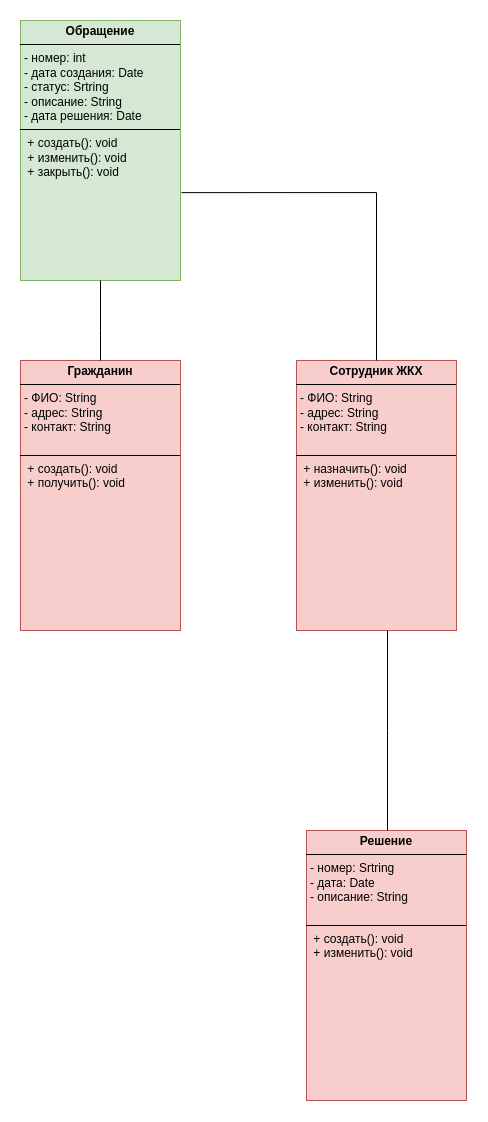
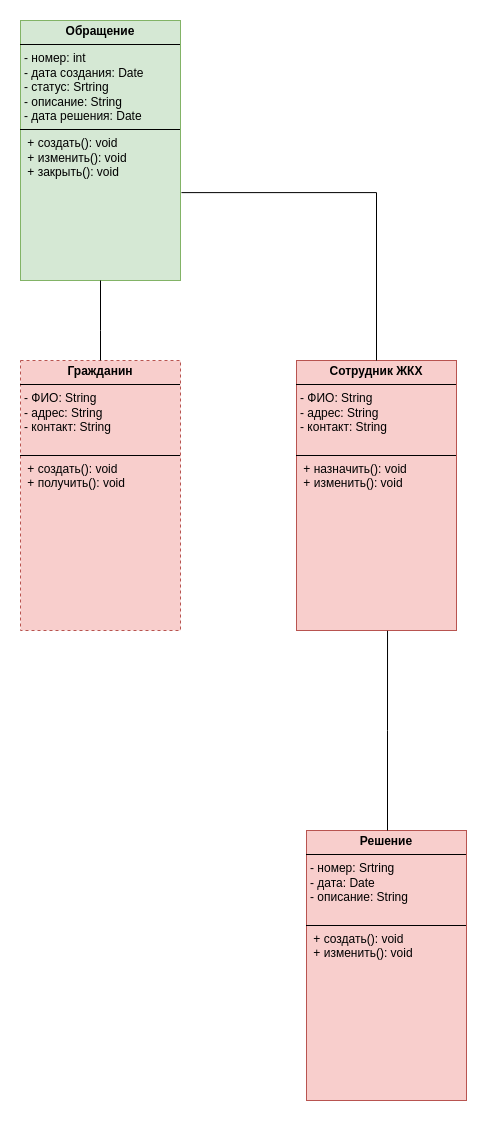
  <mxCell id="0" />
  <mxCell id="1" parent="0" />
  <mxCell id="2" value="&lt;p style=&quot;margin:0px;margin-top:4px;text-align:center;&quot;&gt;&lt;b&gt;Обращение&lt;/b&gt;&lt;/p&gt;&lt;hr size=&quot;1&quot; style=&quot;border-style:solid;&quot;&gt;&lt;p style=&quot;margin:0px;margin-left:4px;&quot;&gt;- номер: int&lt;/p&gt;&lt;p style=&quot;margin:0px;margin-left:4px;&quot;&gt;- дата создания: Date&lt;/p&gt;&lt;p style=&quot;margin:0px;margin-left:4px;&quot;&gt;- статус: Srtring&lt;/p&gt;&lt;p style=&quot;margin:0px;margin-left:4px;&quot;&gt;- описание: String&amp;nbsp;&lt;/p&gt;&lt;p style=&quot;margin:0px;margin-left:4px;&quot;&gt;- дата решения: Date&lt;/p&gt;&lt;hr size=&quot;1&quot; style=&quot;border-style:solid;&quot;&gt;&lt;p style=&quot;margin:0px;margin-left:4px;&quot;&gt;&amp;nbsp;+ создать(): void&amp;nbsp;&lt;/p&gt;&lt;p style=&quot;margin:0px;margin-left:4px;&quot;&gt;&amp;nbsp;+ изменить(): void&lt;/p&gt;&lt;p style=&quot;margin:0px;margin-left:4px;&quot;&gt;&lt;span style=&quot;background-color: initial;&quot;&gt;&amp;nbsp;+ закрыть(): void&amp;nbsp;&lt;/span&gt;&amp;nbsp;&lt;/p&gt;" style="verticalAlign=top;align=left;overflow=fill;html=1;whiteSpace=wrap;fillColor=#d5e8d4;strokeColor=#82b366;" vertex="1" parent="1"><mxGeometry x="20" y="20" width="160" height="260" as="geometry" /></mxCell>
- <mxCell id="3" value="&lt;p style=&quot;margin:0px;margin-top:4px;text-align:center;&quot;&gt;&lt;b&gt;Гражданин&lt;/b&gt;&lt;/p&gt;&lt;hr size=&quot;1&quot; style=&quot;border-style:solid;&quot;&gt;&lt;p style=&quot;margin:0px;margin-left:4px;&quot;&gt;&lt;span style=&quot;background-color: initial;&quot;&gt;- ФИО: String&lt;/span&gt;&lt;/p&gt;&lt;p style=&quot;margin:0px;margin-left:4px;&quot;&gt;&lt;span style=&quot;background-color: initial;&quot;&gt;- адрес: String&lt;/span&gt;&lt;/p&gt;&lt;p style=&quot;margin:0px;margin-left:4px;&quot;&gt;&lt;span style=&quot;background-color: initial;&quot;&gt;- контакт: String&lt;/span&gt;&lt;/p&gt;&lt;p style=&quot;margin:0px;margin-left:4px;&quot;&gt;&lt;span style=&quot;background-color: initial;&quot;&gt;&lt;br&gt;&lt;/span&gt;&lt;/p&gt;&lt;hr size=&quot;1&quot; style=&quot;border-style:solid;&quot;&gt;&lt;p style=&quot;margin:0px;margin-left:4px;&quot;&gt;&amp;nbsp;+ создать(): void&amp;nbsp;&lt;/p&gt;&lt;p style=&quot;margin:0px;margin-left:4px;&quot;&gt;&amp;nbsp;+ получить(): void&lt;/p&gt;&lt;p style=&quot;margin:0px;margin-left:4px;&quot;&gt;&lt;span style=&quot;background-color: initial;&quot;&gt;&amp;nbsp;&amp;nbsp;&lt;/span&gt;&amp;nbsp;&lt;/p&gt;" style="verticalAlign=top;align=left;overflow=fill;html=1;whiteSpace=wrap;fillColor=#f8cecc;strokeColor=#b85450;" vertex="1" parent="1"><mxGeometry x="20" y="360" width="160" height="270" as="geometry" /></mxCell>
+ <mxCell id="3" value="&lt;p style=&quot;margin:0px;margin-top:4px;text-align:center;&quot;&gt;&lt;b&gt;Гражданин&lt;/b&gt;&lt;/p&gt;&lt;hr size=&quot;1&quot; style=&quot;border-style:solid;&quot;&gt;&lt;p style=&quot;margin:0px;margin-left:4px;&quot;&gt;&lt;span style=&quot;background-color: initial;&quot;&gt;- ФИО: String&lt;/span&gt;&lt;/p&gt;&lt;p style=&quot;margin:0px;margin-left:4px;&quot;&gt;&lt;span style=&quot;background-color: initial;&quot;&gt;- адрес: String&lt;/span&gt;&lt;/p&gt;&lt;p style=&quot;margin:0px;margin-left:4px;&quot;&gt;&lt;span style=&quot;background-color: initial;&quot;&gt;- контакт: String&lt;/span&gt;&lt;/p&gt;&lt;p style=&quot;margin:0px;margin-left:4px;&quot;&gt;&lt;span style=&quot;background-color: initial;&quot;&gt;&lt;br&gt;&lt;/span&gt;&lt;/p&gt;&lt;hr size=&quot;1&quot; style=&quot;border-style:solid;&quot;&gt;&lt;p style=&quot;margin:0px;margin-left:4px;&quot;&gt;&amp;nbsp;+ создать(): void&amp;nbsp;&lt;/p&gt;&lt;p style=&quot;margin:0px;margin-left:4px;&quot;&gt;&amp;nbsp;+ получить(): void&lt;/p&gt;&lt;p style=&quot;margin:0px;margin-left:4px;&quot;&gt;&lt;span style=&quot;background-color: initial;&quot;&gt;&amp;nbsp;&amp;nbsp;&lt;/span&gt;&amp;nbsp;&lt;/p&gt;" style="verticalAlign=top;align=left;overflow=fill;html=1;whiteSpace=wrap;fillColor=#f8cecc;strokeColor=#b85450;dashed=1;" vertex="1" parent="1"><mxGeometry x="20" y="360" width="160" height="270" as="geometry" /></mxCell>
  <mxCell id="4" value="" style="endArrow=none;html=1;edgeStyle=orthogonalEdgeStyle;rounded=0;exitX=0.5;exitY=1;exitDx=0;exitDy=0;entryX=0.5;entryY=0;entryDx=0;entryDy=0;" edge="1" parent="1" source="2" target="3"><mxGeometry relative="1" as="geometry"><mxPoint x="96" y="300" as="sourcePoint" /><mxPoint x="156" y="340" as="targetPoint" /><Array as="points"><mxPoint x="100" y="330" /><mxPoint x="100" y="330" /></Array></mxGeometry></mxCell>
  <mxCell id="5" value="&lt;p style=&quot;margin:0px;margin-top:4px;text-align:center;&quot;&gt;&lt;b&gt;Сотрудник ЖКХ&lt;/b&gt;&lt;/p&gt;&lt;hr size=&quot;1&quot; style=&quot;border-style:solid;&quot;&gt;&lt;p style=&quot;margin:0px;margin-left:4px;&quot;&gt;&lt;span style=&quot;background-color: initial;&quot;&gt;- ФИО: String&lt;/span&gt;&lt;/p&gt;&lt;p style=&quot;margin:0px;margin-left:4px;&quot;&gt;&lt;span style=&quot;background-color: initial;&quot;&gt;- адрес: String&lt;/span&gt;&lt;/p&gt;&lt;p style=&quot;margin:0px;margin-left:4px;&quot;&gt;&lt;span style=&quot;background-color: initial;&quot;&gt;- контакт: String&lt;/span&gt;&lt;/p&gt;&lt;p style=&quot;margin:0px;margin-left:4px;&quot;&gt;&lt;span style=&quot;background-color: initial;&quot;&gt;&lt;br&gt;&lt;/span&gt;&lt;/p&gt;&lt;hr size=&quot;1&quot; style=&quot;border-style:solid;&quot;&gt;&lt;p style=&quot;margin:0px;margin-left:4px;&quot;&gt;&amp;nbsp;+ назначить(): void&amp;nbsp;&lt;/p&gt;&lt;p style=&quot;margin:0px;margin-left:4px;&quot;&gt;&amp;nbsp;+ изменить(): void&lt;/p&gt;&lt;p style=&quot;margin:0px;margin-left:4px;&quot;&gt;&lt;span style=&quot;background-color: initial;&quot;&gt;&amp;nbsp;&amp;nbsp;&lt;/span&gt;&amp;nbsp;&lt;/p&gt;" style="verticalAlign=top;align=left;overflow=fill;html=1;whiteSpace=wrap;fillColor=#f8cecc;strokeColor=#b85450;" vertex="1" parent="1"><mxGeometry x="296" y="360" width="160" height="270" as="geometry" /></mxCell>
  <mxCell id="6" value="" style="endArrow=none;html=1;edgeStyle=orthogonalEdgeStyle;rounded=0;entryX=0.5;entryY=0;entryDx=0;entryDy=0;exitX=1.006;exitY=0.662;exitDx=0;exitDy=0;exitPerimeter=0;" edge="1" parent="1" source="2" target="5"><mxGeometry relative="1" as="geometry"><mxPoint x="256" y="250" as="sourcePoint" /><mxPoint x="426" y="240" as="targetPoint" /><Array as="points"><mxPoint x="376" y="192" /></Array></mxGeometry></mxCell>
  <mxCell id="7" value="&lt;p style=&quot;margin:0px;margin-top:4px;text-align:center;&quot;&gt;&lt;b&gt;Решение&lt;/b&gt;&lt;/p&gt;&lt;hr size=&quot;1&quot; style=&quot;border-style:solid;&quot;&gt;&lt;p style=&quot;margin:0px;margin-left:4px;&quot;&gt;- номер: Srtring&lt;/p&gt;&lt;p style=&quot;margin:0px;margin-left:4px;&quot;&gt;- дата: Date&lt;/p&gt;&lt;p style=&quot;margin:0px;margin-left:4px;&quot;&gt;- описание: String&lt;/p&gt;&lt;p style=&quot;margin:0px;margin-left:4px;&quot;&gt;&lt;span style=&quot;background-color: initial;&quot;&gt;&lt;br&gt;&lt;/span&gt;&lt;/p&gt;&lt;hr size=&quot;1&quot; style=&quot;border-style:solid;&quot;&gt;&lt;p style=&quot;margin:0px;margin-left:4px;&quot;&gt;&amp;nbsp;+ создать(): void&amp;nbsp;&lt;/p&gt;&lt;p style=&quot;margin:0px;margin-left:4px;&quot;&gt;&amp;nbsp;+ изменить(): void&lt;/p&gt;&lt;p style=&quot;margin:0px;margin-left:4px;&quot;&gt;&lt;span style=&quot;background-color: initial;&quot;&gt;&amp;nbsp;&amp;nbsp;&lt;/span&gt;&amp;nbsp;&lt;/p&gt;" style="verticalAlign=top;align=left;overflow=fill;html=1;whiteSpace=wrap;fillColor=#f8cecc;strokeColor=#b85450;" vertex="1" parent="1"><mxGeometry x="306" y="830" width="160" height="270" as="geometry" /></mxCell>
  <mxCell id="8" value="" style="endArrow=none;html=1;edgeStyle=orthogonalEdgeStyle;rounded=0;entryX=0.527;entryY=0;entryDx=0;entryDy=0;entryPerimeter=0;exitX=0.569;exitY=1.001;exitDx=0;exitDy=0;exitPerimeter=0;" edge="1" parent="1" source="5"><mxGeometry relative="1" as="geometry"><mxPoint x="385" y="640" as="sourcePoint" /><mxPoint x="387.01" y="830" as="targetPoint" /><Array as="points" /></mxGeometry></mxCell>
